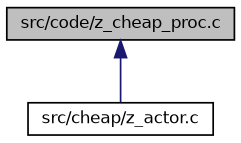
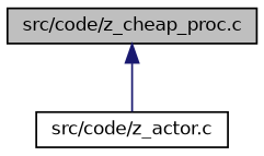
  digraph {
    node [color=black fontname=Helvetica fontsize=10 shape=record style=filled]
    n1 [fillcolor=grey75 fontcolor=black height=0.2 label="src/code/z_cheap_proc.c" width=0.4]
-   n2 [fillcolor=white height=0.2 label="src/cheap/z_actor.c" width=0.4]
+   n2 [fillcolor=white height=0.2 label="src/code/z_actor.c" width=0.4]
    n1 -> n2 [color=midnightblue dir=back fontname=Helvetica fontsize=10 labelfontname=Helvetica labelfontsize=10 style=solid]
  }
